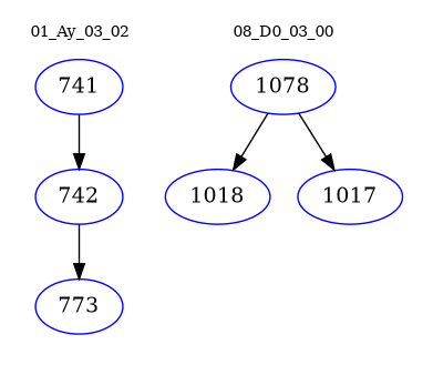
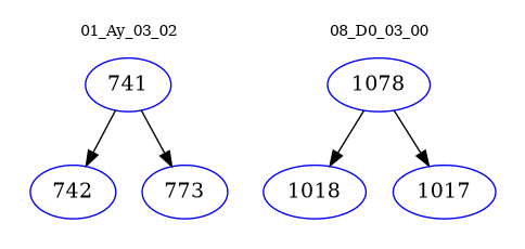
  digraph {
    node [color=blue]
    edge [color=black]
    n1 [label=741]
    n2 [label=742]
    n3 [label=773]
    n4 [label=1078]
    n5 [label=1018]
    n6 [label=1017]
    subgraph cluster_1 {
      color=white
      fontsize=10
      label="01_Ay_03_02"
      n1
      n2
      n3
    }
    subgraph cluster_2 {
      color=white
      fontsize=10
      label="08_D0_03_00"
      n4
      n5
      n6
    }
    n1 -> n2
-   n2 -> n3
+   n1 -> n3
    n4 -> n5
    n4 -> n6
  }
